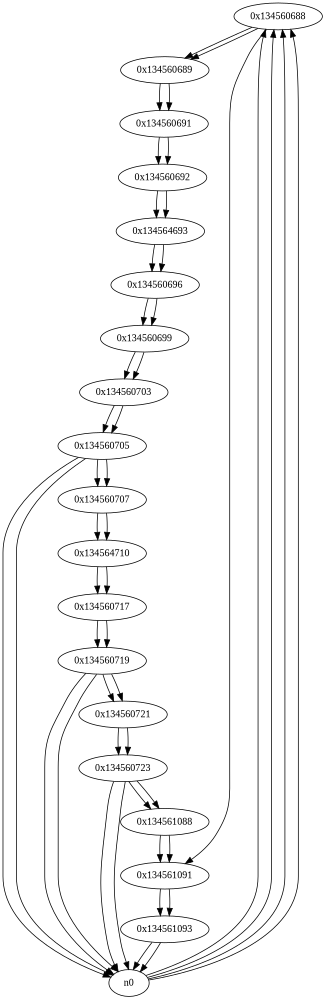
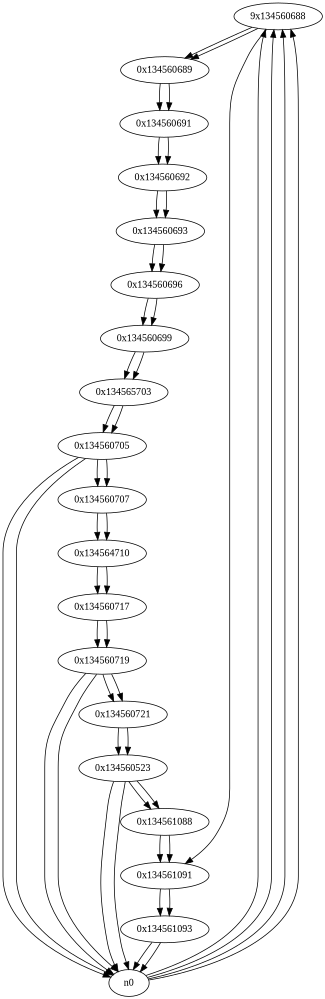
  digraph {
    fontname="Liberation Serif"
    node [fontname="Liberation Serif"]
    edge [fontname="Liberation Serif"]
-   n1 [label="0x134560688"]
+   n1 [label="9x134560688"]
    n2 [label="0x134560689"]
    n17 [label="0x134561091"]
    n3 [label="0x134560691"]
    n0
    n4 [label="0x134560692"]
-   n5 [label="0x134564693"]
+   n5 [label="0x134560693"]
    n6 [label="0x134560696"]
    n7 [label="0x134560699"]
-   n8 [label="0x134560703"]
+   n8 [label="0x134565703"]
    n9 [label="0x134560705"]
    n10 [label="0x134560707"]
    n11 [label="0x134564710"]
    n12 [label="0x134560717"]
    n13 [label="0x134560719"]
    n14 [label="0x134560721"]
-   n15 [label="0x134560723"]
+   n15 [label="0x134560523"]
    n16 [label="0x134561088"]
    n18 [label="0x134561093"]
    n1 -> n2
    n1 -> n2
    n1 -> n17
    n2 -> n3
    n2 -> n3
    n17 -> n18
    n17 -> n18
    n3 -> n4
    n3 -> n4
    n0 -> n1
    n0 -> n1
    n0 -> n1
    n0 -> n1
    n4 -> n5
    n4 -> n5
    n5 -> n6
    n5 -> n6
    n6 -> n7
    n6 -> n7
    n7 -> n8
    n7 -> n8
    n8 -> n9
    n8 -> n9
    n9 -> n0
    n9 -> n0
    n9 -> n10
    n9 -> n10
    n10 -> n11
    n10 -> n11
    n11 -> n12
    n11 -> n12
    n12 -> n13
    n12 -> n13
    n13 -> n0
    n13 -> n0
    n13 -> n14
    n13 -> n14
    n14 -> n15
    n14 -> n15
    n15 -> n0
    n15 -> n0
    n15 -> n16
    n15 -> n16
    n16 -> n17
    n16 -> n17
    n18 -> n0
    n18 -> n0
  }
